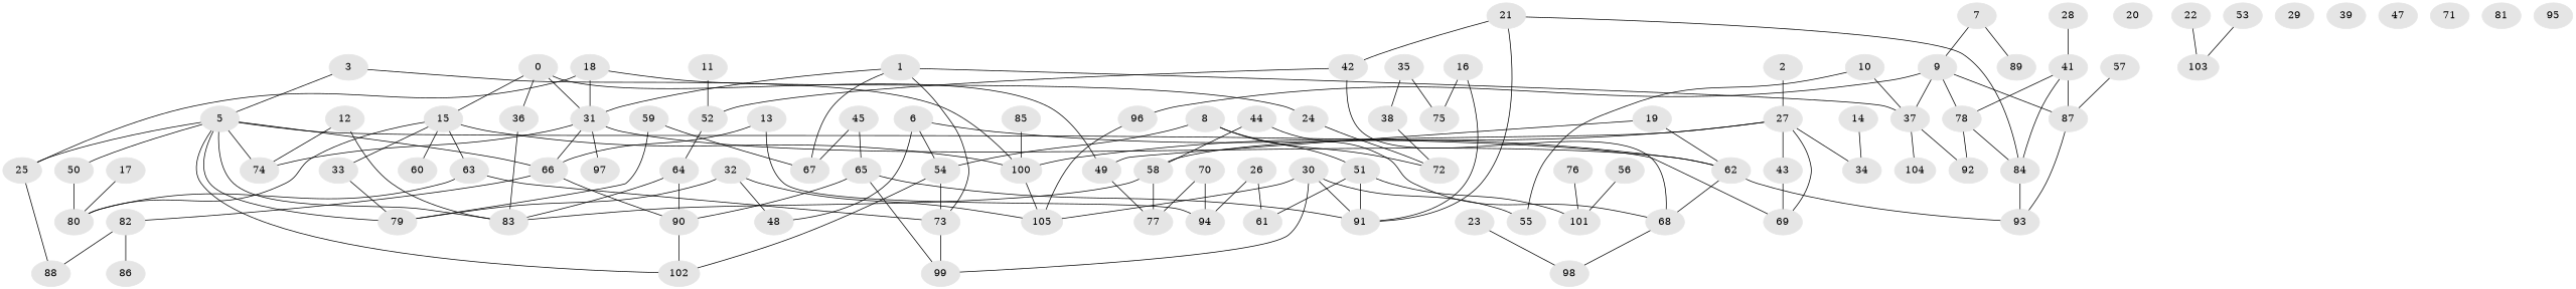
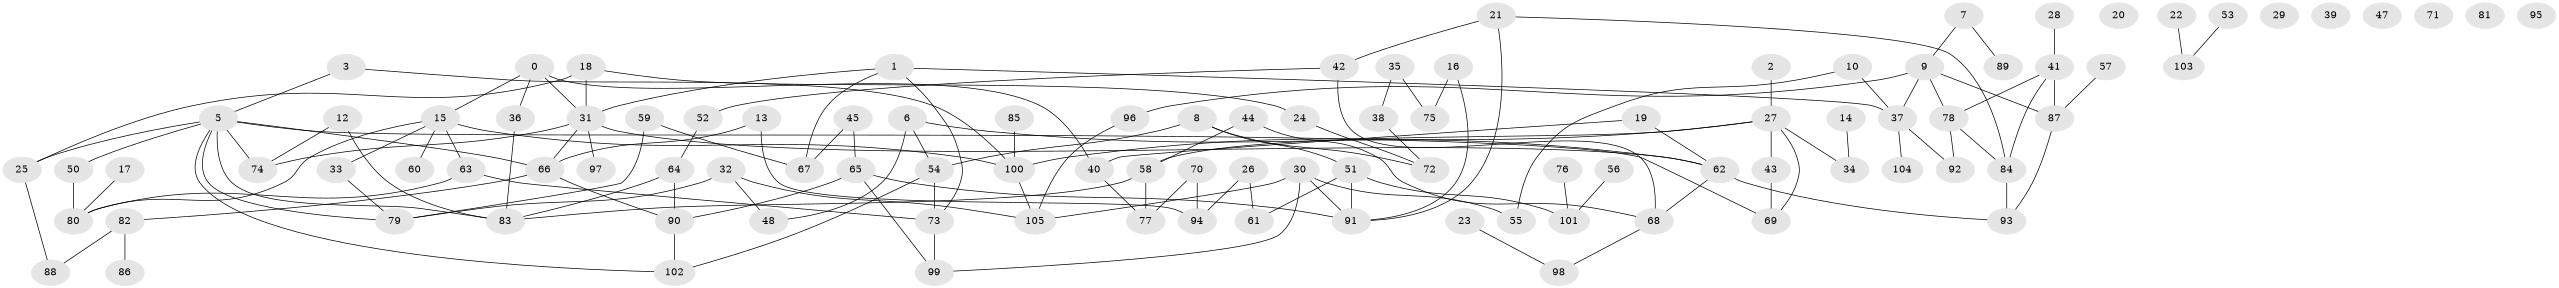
  graph {
    node [color=gray90 style=filled]
    1
    31
    37
    67
    73
    66
    74
    62
    97
    92
    104
    99
    2
    27
    100
    69
    34
    43
    58
    3
    5
    25
    50
    79
    83
    102
    105
    n28 [label=0]
    15
    36
-   40 [label=49]
+   40
    33
    60
    63
    80
    77
    88
    90
    82
    6
    48
    54
    68
    93
    7
    9
    89
    78
    87
    96
    8
    51
    72
    91
    61
    101
    84
    10
    55
-   11
    52
    64
    12
    13
    94
    14
    16
    75
    17
    18
    24
    19
    20
    21
    42
    22
    103
    23
    98
    26
    28
    41
    29
    30
    32
    35
    38
    39
    44
    45
    65
    47
    53
    56
    57
    59
    86
    70
    71
    76
    81
    85
    95
    1 -- 31
    1 -- 37
    1 -- 67
    1 -- 73
    31 -- 66
    31 -- 74
    31 -- 62
    31 -- 97
    37 -- 92
    37 -- 104
    73 -- 99
    66 -- 90
    66 -- 82
    62 -- 68
    62 -- 93
    2 -- 27
    27 -- 100
    27 -- 69
    27 -- 34
    27 -- 43
    27 -- 58
    100 -- 105
    43 -- 69
    58 -- 83
    58 -- 77
    3 -- 100
    3 -- 5
    5 -- 66
    5 -- 74
    5 -- 69
    5 -- 25
    5 -- 50
    5 -- 79
    5 -- 83
    5 -- 102
    25 -- 88
    50 -- 80
    n28 -- 31
    n28 -- 15
    n28 -- 36
    n28 -- 40
    15 -- 100
    15 -- 33
    15 -- 60
    15 -- 63
    15 -- 80
    36 -- 83
    40 -- 77
    33 -- 79
    63 -- 73
    63 -- 80
    90 -- 102
    82 -- 88
    82 -- 86
    6 -- 62
    6 -- 48
    6 -- 54
    54 -- 73
    54 -- 102
    68 -- 98
    7 -- 9
    7 -- 89
    9 -- 37
    9 -- 78
    9 -- 87
    9 -- 96
    78 -- 92
    78 -- 84
    87 -- 93
    96 -- 105
    8 -- 54
    8 -- 51
    8 -- 72
    51 -- 91
    51 -- 61
    51 -- 101
    84 -- 93
    10 -- 37
    10 -- 55
-   11 -- 52
    52 -- 64
    64 -- 83
    64 -- 90
    12 -- 74
    12 -- 83
    13 -- 66
    13 -- 94
    14 -- 34
    16 -- 91
    16 -- 75
    17 -- 80
    18 -- 31
    18 -- 25
    18 -- 24
    24 -- 72
    19 -- 62
    19 -- 40
    21 -- 91
    21 -- 84
    21 -- 42
    42 -- 68
    42 -- 52
    22 -- 103
    23 -- 98
    26 -- 61
    26 -- 94
    28 -- 41
    41 -- 78
    41 -- 87
    41 -- 84
    30 -- 99
    30 -- 105
    30 -- 91
    30 -- 55
    32 -- 79
    32 -- 105
    32 -- 48
    35 -- 75
    35 -- 38
    38 -- 72
    44 -- 58
    44 -- 68
    45 -- 67
    45 -- 65
    65 -- 99
    65 -- 90
    65 -- 91
    53 -- 103
    56 -- 101
    57 -- 87
    59 -- 67
    59 -- 79
    70 -- 77
    70 -- 94
    76 -- 101
    85 -- 100
  }
